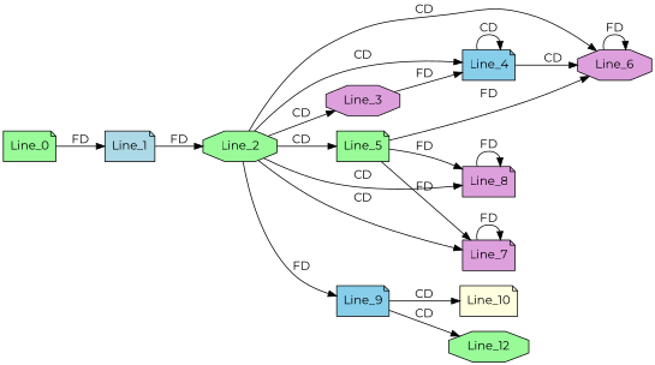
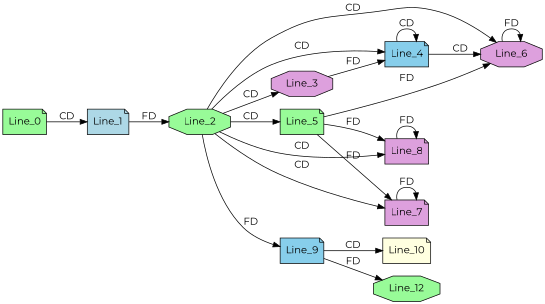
  digraph {
    fontname=Montserrat
    rankdir=LR
    node [fillcolor=palegreen fontname=Montserrat shape=note style=filled]
    edge [fontname=Montserrat]
    Line_1 [fillcolor=lightblue]
    Line_0
    Line_2 [shape=octagon]
    Line_3 [fillcolor=plum shape=octagon]
    Line_4 [fillcolor=skyblue]
    Line_5
    Line_6 [fillcolor=plum shape=octagon]
    Line_7 [fillcolor=plum]
    Line_8 [fillcolor=plum]
    Line_9 [fillcolor=skyblue]
    Line_10 [fillcolor=lightyellow]
    Line_12 [shape=octagon]
    Line_1 -> Line_2 [label=FD]
-   Line_0 -> Line_1 [label=FD]
+   Line_0 -> Line_1 [label=CD]
    Line_2 -> Line_3 [label=CD]
    Line_2 -> Line_4 [label=CD]
    Line_2 -> Line_5 [label=CD]
    Line_2 -> Line_6 [label=CD]
    Line_2 -> Line_7 [label=CD]
    Line_2 -> Line_8 [label=CD]
    Line_2 -> Line_9 [label=FD]
    Line_3 -> Line_4 [label=FD]
    Line_4 -> Line_4 [label=CD]
    Line_4 -> Line_6 [label=CD]
    Line_5 -> Line_6 [label=FD]
    Line_5 -> Line_7 [label=FD]
    Line_5 -> Line_8 [label=FD]
    Line_6 -> Line_6 [label=FD]
    Line_7 -> Line_7 [label=FD]
    Line_8 -> Line_8 [label=FD]
    Line_9 -> Line_10 [label=CD]
-   Line_9 -> Line_12 [label=CD]
+   Line_9 -> Line_12 [label=FD]
  }
